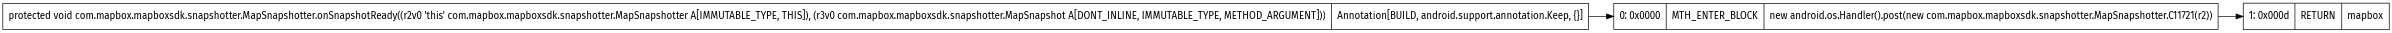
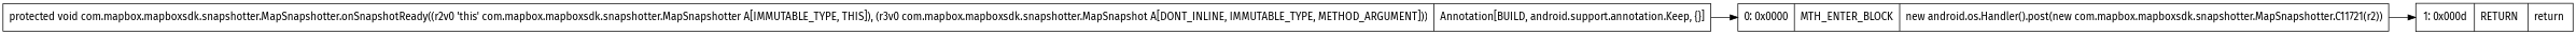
  digraph {
    rankdir=LR
    fontname="Fira Sans"
    node [shape=record fontname="Fira Sans"]
    edge [fontname="Fira Sans"]
    n1 [label="{0\:\ 0x0000|MTH_ENTER_BLOCK\l|new android.os.Handler().post(new com.mapbox.mapboxsdk.snapshotter.MapSnapshotter.C11721(r2))\l}"]
-   n2 [label="{1\:\ 0x000d|RETURN\l|mapbox\l}"]
+   n2 [label="{1\:\ 0x000d|RETURN\l|return\l}"]
    n3 [label="{protected void com.mapbox.mapboxsdk.snapshotter.MapSnapshotter.onSnapshotReady((r2v0 'this' com.mapbox.mapboxsdk.snapshotter.MapSnapshotter A[IMMUTABLE_TYPE, THIS]), (r3v0 com.mapbox.mapboxsdk.snapshotter.MapSnapshot A[DONT_INLINE, IMMUTABLE_TYPE, METHOD_ARGUMENT]))  | Annotation[BUILD, android.support.annotation.Keep, \{\}]\l}"]
    n1 -> n2
    n3 -> n1
  }
